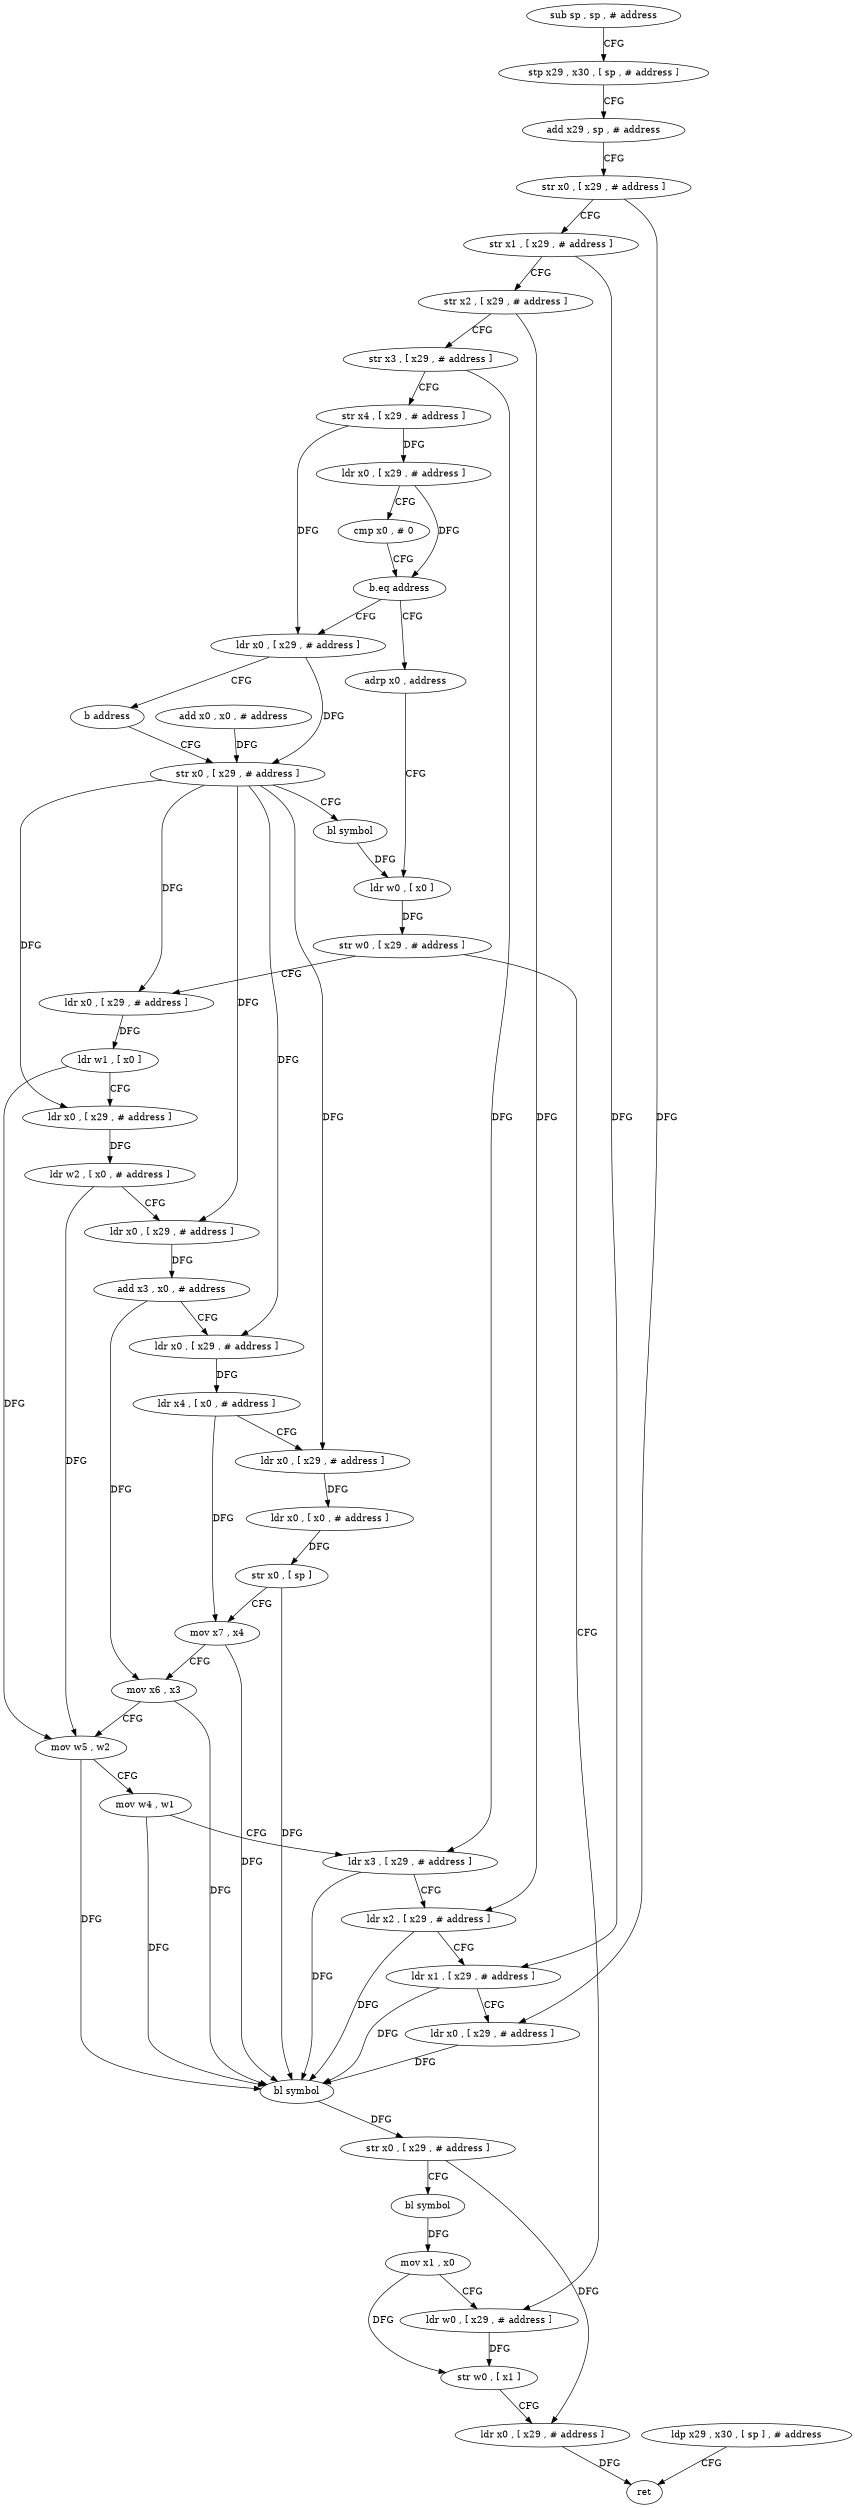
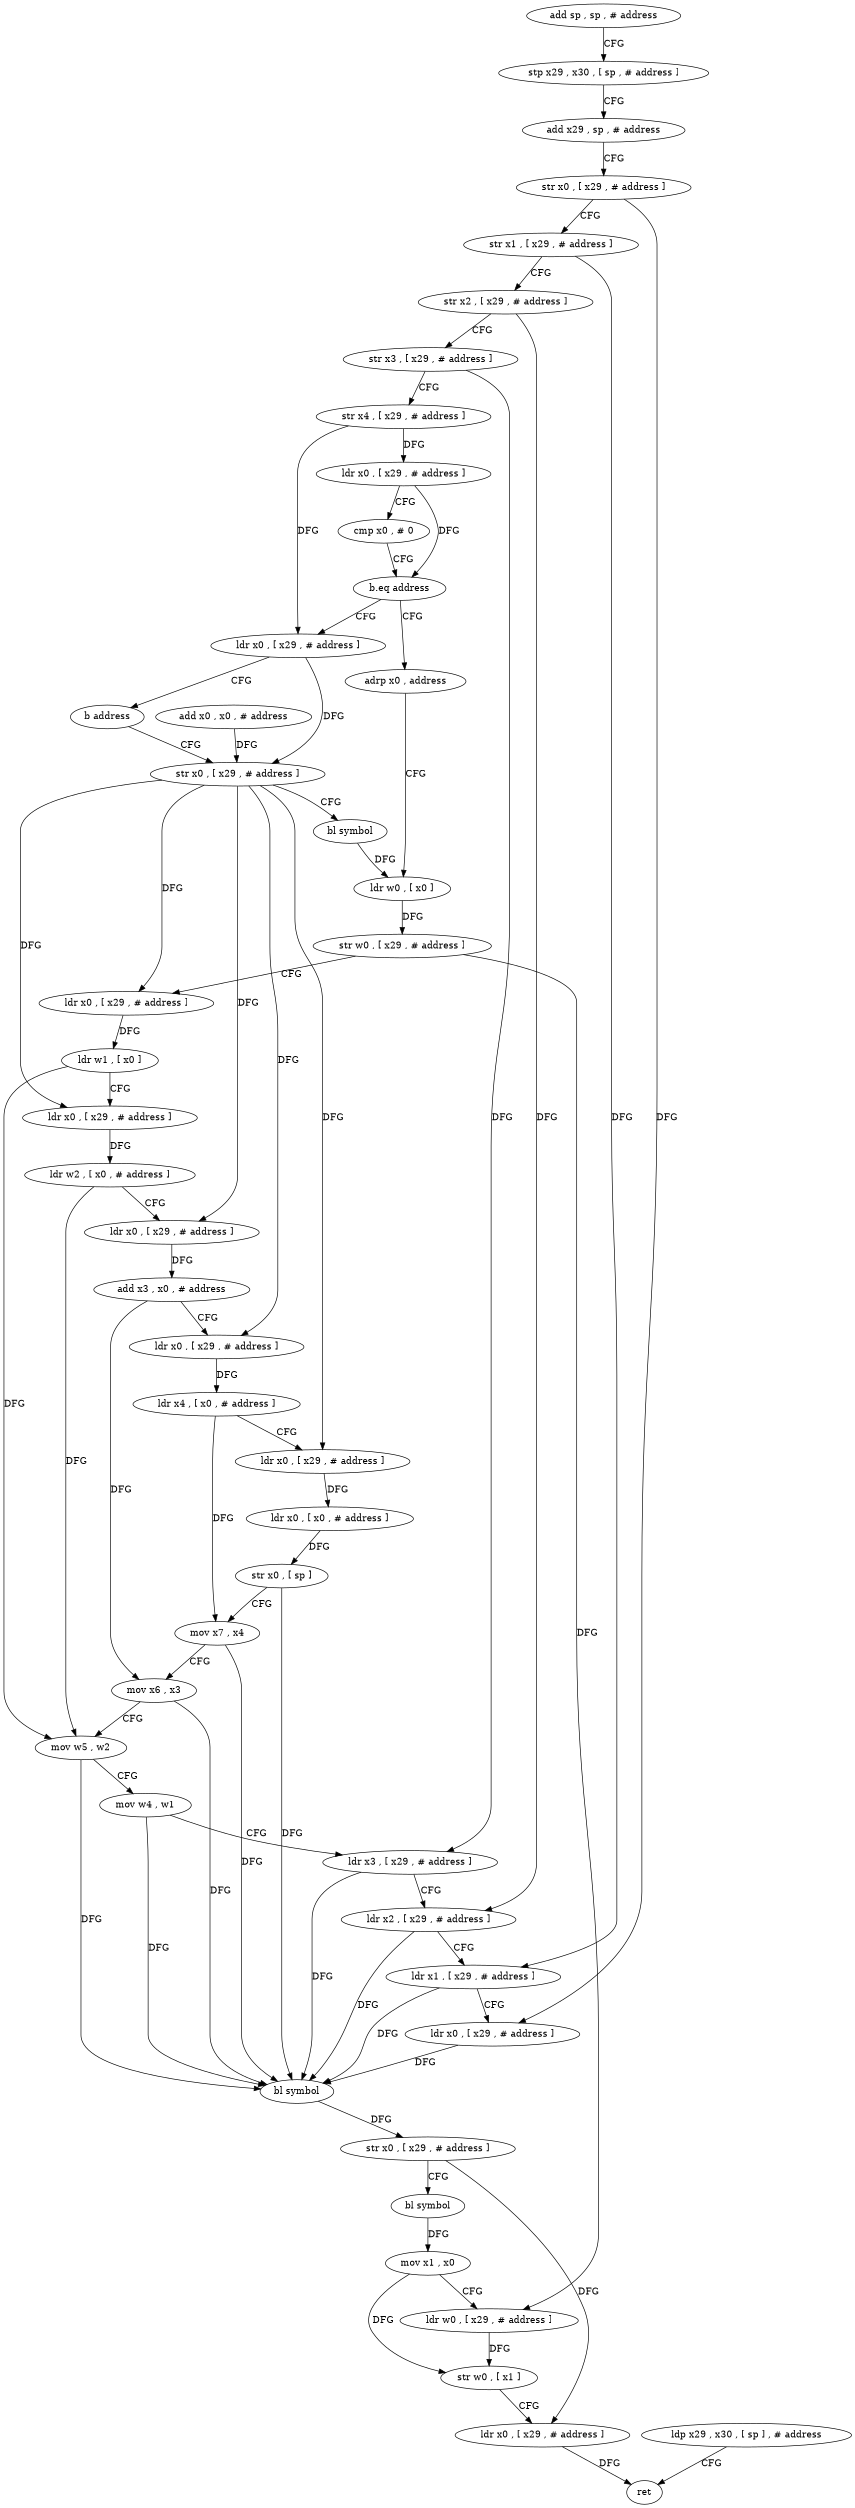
  digraph {
-   n1 [label="sub sp , sp , # address"]
+   n1 [label="add sp , sp , # address"]
    n2 [label="stp x29 , x30 , [ sp , # address ]"]
    n3 [label="add x29 , sp , # address"]
    n4 [label="str x0 , [ x29 , # address ]"]
    n5 [label="str x1 , [ x29 , # address ]"]
    n6 [label="ldr x0 , [ x29 , # address ]"]
    n7 [label="str x2 , [ x29 , # address ]"]
    n8 [label="ldr x1 , [ x29 , # address ]"]
    n9 [label="bl symbol"]
    n10 [label="str x3 , [ x29 , # address ]"]
    n11 [label="ldr x2 , [ x29 , # address ]"]
    n12 [label="str x4 , [ x29 , # address ]"]
    n13 [label="ldr x3 , [ x29 , # address ]"]
    n14 [label="ldr x0 , [ x29 , # address ]"]
    n15 [label="ldr x0 , [ x29 , # address ]"]
    n16 [label="cmp x0 , # 0"]
    n17 [label="b.eq address"]
    n18 [label="str x0 , [ x29 , # address ]"]
    n19 [label="b address"]
    n20 [label="adrp x0 , address"]
    n21 [label="ldr w0 , [ x0 ]"]
    n22 [label="add x0 , x0 , # address"]
    n23 [label="bl symbol"]
    n24 [label="ldr x0 , [ x29 , # address ]"]
    n25 [label="ldr x0 , [ x29 , # address ]"]
    n26 [label="ldr x0 , [ x29 , # address ]"]
    n27 [label="ldr x0 , [ x29 , # address ]"]
    n28 [label="ldr x0 , [ x29 , # address ]"]
    n29 [label="ldr w1 , [ x0 ]"]
    n30 [label="ldr w2 , [ x0 , # address ]"]
    n31 [label="add x3 , x0 , # address"]
    n32 [label="ldr x4 , [ x0 , # address ]"]
    n33 [label="ldr x0 , [ x0 , # address ]"]
    n34 [label="str w0 , [ x29 , # address ]"]
    n35 [label="ldr w0 , [ x29 , # address ]"]
    n36 [label="str w0 , [ x1 ]"]
    n37 [label="mov w5 , w2"]
    n38 [label="mov w4 , w1"]
    n39 [label="mov x6 , x3"]
    n40 [label="mov x7 , x4"]
    n41 [label="str x0 , [ sp ]"]
    n42 [label="str x0 , [ x29 , # address ]"]
    n43 [label="bl symbol"]
    n44 [label="ldr x0 , [ x29 , # address ]"]
    n45 [label="mov x1 , x0"]
    n46 [label=ret]
    n47 [label="ldp x29 , x30 , [ sp ] , # address"]
    n1 -> n2 [label=CFG]
    n2 -> n3 [label=CFG]
    n3 -> n4 [label=CFG]
    n4 -> n5 [label=CFG]
    n4 -> n6 [label=DFG]
    n5 -> n7 [label=CFG]
    n5 -> n8 [label=DFG]
    n6 -> n9 [label=DFG]
    n7 -> n10 [label=CFG]
    n7 -> n11 [label=DFG]
    n8 -> n6 [label=CFG]
    n8 -> n9 [label=DFG]
    n9 -> n42 [label=DFG]
    n10 -> n12 [label=CFG]
    n10 -> n13 [label=DFG]
    n11 -> n8 [label=CFG]
    n11 -> n9 [label=DFG]
    n12 -> n14 [label=DFG]
    n12 -> n15 [label=DFG]
    n13 -> n9 [label=DFG]
    n13 -> n11 [label=CFG]
    n14 -> n16 [label=CFG]
    n14 -> n17 [label=DFG]
    n15 -> n18 [label=DFG]
    n15 -> n19 [label=CFG]
    n16 -> n17 [label=CFG]
    n17 -> n15 [label=CFG]
    n17 -> n20 [label=CFG]
    n18 -> n23 [label=CFG]
    n18 -> n24 [label=DFG]
    n18 -> n25 [label=DFG]
    n18 -> n26 [label=DFG]
    n18 -> n27 [label=DFG]
    n18 -> n28 [label=DFG]
    n19 -> n18 [label=CFG]
    n20 -> n21 [label=CFG]
    n21 -> n34 [label=DFG]
    n22 -> n18 [label=DFG]
    n23 -> n21 [label=DFG]
    n24 -> n29 [label=DFG]
    n25 -> n30 [label=DFG]
    n26 -> n31 [label=DFG]
    n27 -> n32 [label=DFG]
    n28 -> n33 [label=DFG]
    n29 -> n25 [label=CFG]
    n29 -> n37 [label=DFG]
    n30 -> n26 [label=CFG]
    n30 -> n37 [label=DFG]
    n31 -> n27 [label=CFG]
    n31 -> n39 [label=DFG]
    n32 -> n28 [label=CFG]
    n32 -> n40 [label=DFG]
    n33 -> n41 [label=DFG]
    n34 -> n24 [label=CFG]
-   n34 -> n35 [label=CFG]
+   n34 -> n35 [label=DFG]
    n35 -> n36 [label=DFG]
    n36 -> n44 [label=CFG]
    n37 -> n9 [label=DFG]
    n37 -> n38 [label=CFG]
    n38 -> n9 [label=DFG]
    n38 -> n13 [label=CFG]
    n39 -> n9 [label=DFG]
    n39 -> n37 [label=CFG]
    n40 -> n9 [label=DFG]
    n40 -> n39 [label=CFG]
    n41 -> n9 [label=DFG]
    n41 -> n40 [label=CFG]
    n42 -> n43 [label=CFG]
    n42 -> n44 [label=DFG]
    n43 -> n45 [label=DFG]
    n44 -> n46 [label=DFG]
    n45 -> n35 [label=CFG]
    n45 -> n36 [label=DFG]
    n47 -> n46 [label=CFG]
  }
